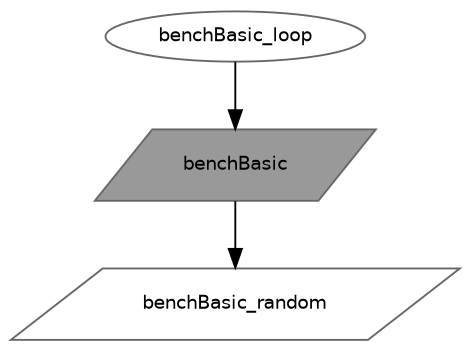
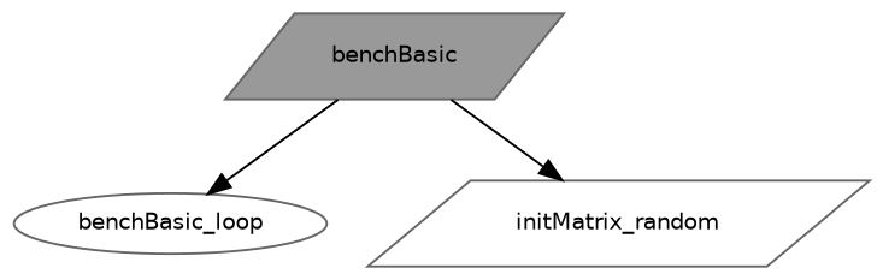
  digraph {
    rankdir=TB
    node [color=grey40 fillcolor=white fontname=Helvetica fontsize=10 shape=parallelogram style=filled]
    edge [color=black fontname=Helvetica fontsize=10 labelfontname=Helvetica labelfontsize=10 style=solid]
    n1 [color=gray40 fillcolor=grey60 fontcolor=black height=0.2 label=benchBasic width=0.4]
    n2 [height=0.2 label=benchBasic_loop shape=ellipse width=0.4]
-   n3 [height=0.2 label=benchBasic_random width=0.4]
-   n2 -> n1
+   n3 [height=0.2 label=initMatrix_random width=0.4]
+   n1 -> n2
    n1 -> n3
  }
